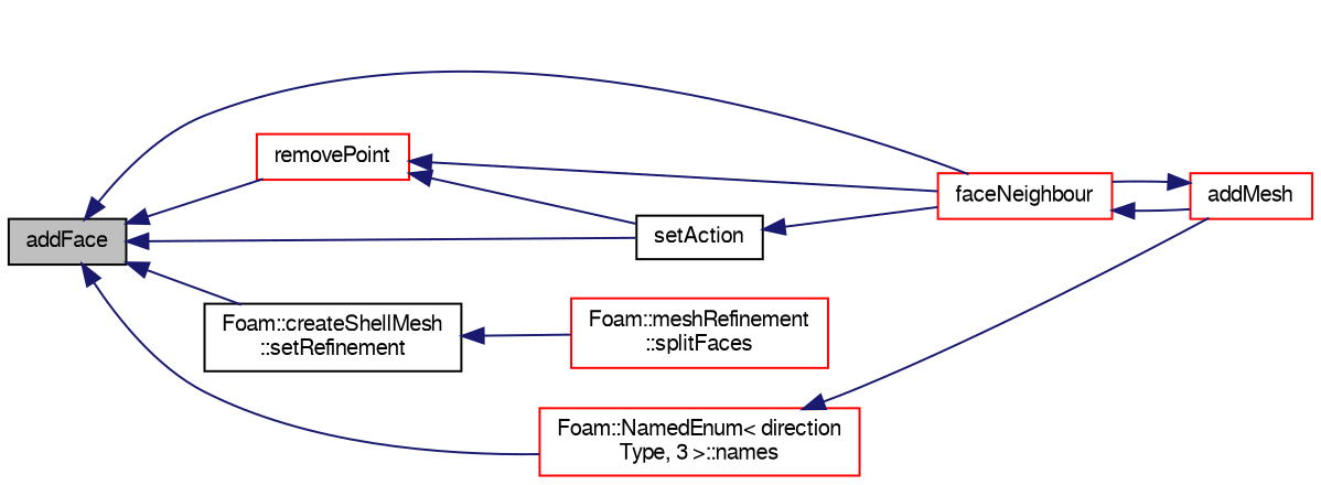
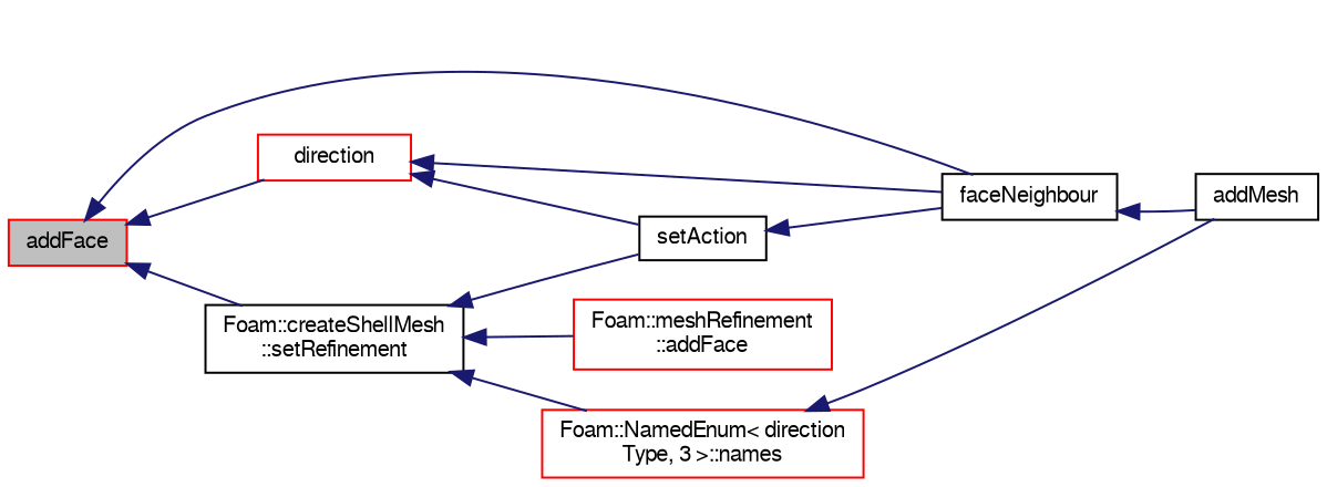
  digraph {
    rankdir=LR
    node [color=black fontname=FreeSans fontsize=10 shape=record]
    edge [color=midnightblue dir=back fontname=FreeSans fontsize=10 labelfontname=FreeSans labelfontsize=10 style=solid]
-   n1 [fillcolor=grey75 fontcolor=black height=0.2 label=addFace style=filled width=0.4]
-   n2 [color=red height=0.2 label=faceNeighbour width=0.4]
+   n1 [color=red fillcolor=grey75 fontcolor=black height=0.2 label=addFace style=filled width=0.4]
+   n2 [height=0.2 label=faceNeighbour width=0.4]
    n3 [color=red height=0.2 label="Foam::NamedEnum\< direction\lType, 3 \>::names" width=0.4]
-   n4 [color=red height=0.2 label=removePoint width=0.4]
+   n4 [color=red height=0.2 label=direction width=0.4]
    n5 [height=0.2 label=setAction width=0.4]
    n6 [height=0.2 label="Foam::createShellMesh\l::setRefinement" width=0.4]
-   n7 [color=red height=0.2 label=addMesh width=0.4]
-   n8 [color=red height=0.2 label="Foam::meshRefinement\l::splitFaces" width=0.4]
+   n7 [height=0.2 label=addMesh width=0.4]
+   n8 [color=red height=0.2 label="Foam::meshRefinement\l::addFace" width=0.4]
    n1 -> n2
-   n1 -> n3
+   n6 -> n3
    n1 -> n4
-   n1 -> n5
+   n6 -> n5
    n1 -> n6
    n2 -> n7
    n3 -> n7
    n4 -> n2
    n4 -> n5
    n5 -> n2
    n6 -> n8
-   n7 -> n2
  }
